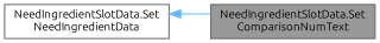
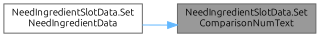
  digraph {
    rankdir=RL
    fontname=Ubuntu
    node [fontname=Ubuntu fontsize=10 shape=box style=filled]
    n1 [color=gray40 fillcolor=grey60 fontcolor=black height=0.2 label="NeedIngredientSlotData.Set\lComparisonNumText" width=0.4]
    n2 [color=grey40 fillcolor=white height=0.2 label="NeedIngredientSlotData.Set\lNeedIngredientData" width=0.4]
-   n2 -> n1 [color=steelblue1 dir=back fontname=Ubuntu fontsize=10 labelfontname=Helvetica labelfontsize=10 style=solid]
+   n1 -> n2 [color=steelblue1 dir=back fontname=Ubuntu fontsize=10 labelfontname=Helvetica labelfontsize=10 style=solid]
  }
